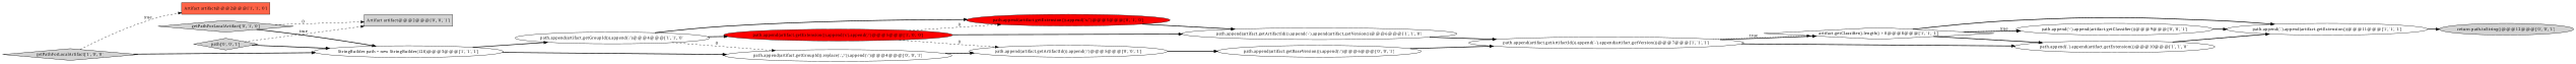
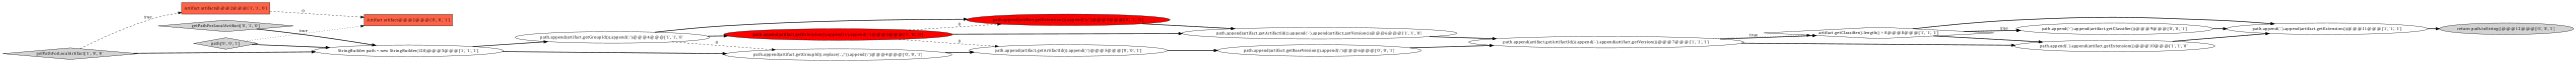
  digraph {
    fontname="PT Serif"
    rankdir=LR
    node [fillcolor=white fontname="PT Serif" shape=ellipse style=filled]
    edge [fontname="PT Serif" style=bold]
    n1 [label="path.append(artifact.getGroupId()).append('/')@@@4@@@['1', '1', '0']"]
    n2 [fillcolor=red label="path.append(artifact.getExtension()).append('s').append('/')@@@5@@@['1', '0', '0']"]
    n3 [fillcolor=red label="path.append(artifact.getExtension()).append(\"s/\")@@@5@@@['0', '1', '0']"]
    n4 [label="path.append(artifact.getGroupId().replace('.','/')).append('/')@@@4@@@['0', '0', '1']"]
    n5 [label="path.append(artifact.getArtifactId()).append('/')@@@5@@@['0', '0', '1']"]
    n6 [label="path.append(artifact.getArtifactId()).append('-').append(artifact.getVersion())@@@6@@@['1', '1', '0']"]
    n7 [label="path.append(artifact.getBaseVersion()).append('/')@@@6@@@['0', '0', '1']"]
    n8 [label="path.append(artifact.getArtifactId()).append('-').append(artifact.getVersion())@@@7@@@['1', '1', '1']"]
    n9 [fillcolor=tomato label="Artifact artifact@@@2@@@['1', '1', '0']" shape=box]
-   n10 [fillcolor=lightgray label="Artifact artifact@@@2@@@['0', '0', '1']" shape=box]
+   n10 [fillcolor=tomato label="Artifact artifact@@@2@@@['0', '0', '1']" shape=box]
    n11 [fillcolor=lightgray label="getPathForLocalArtifact['1', '0', '0']" shape=diamond]
    n12 [label="StringBuilder path = new StringBuilder(128)@@@3@@@['1', '1', '1']"]
    n13 [fillcolor=lightgray label="return path.toString()@@@12@@@['0', '0', '1']"]
    n14 [fillcolor=lightgray label="getPathForLocalArtifact['0', '1', '0']" shape=diamond]
    n15 [label="path.append('.').append(artifact.getExtension())@@@11@@@['1', '1', '1']"]
    n16 [label="artifact.getClassifier().length() > 0@@@8@@@['1', '1', '1']" shape=diamond]
    n17 [label="path.append('.').append(artifact.getExtension())@@@10@@@['1', '1', '0']"]
    n18 [label="path.append('-').append(artifact.getClassifier())@@@9@@@['0', '0', '1']"]
    n19 [fillcolor=lightgray label="path['0', '0', '1']" shape=diamond]
    n1 -> n2
    n1 -> n3
    n1 -> n4 [label=0 style=dashed]
    n2 -> n3 [label=0 style=dashed]
    n2 -> n5 [label=0 style=dashed]
    n2 -> n6
    n3 -> n6
    n4 -> n5
    n5 -> n7
    n6 -> n8
    n7 -> n8
    n8 -> n16
    n8 -> n16 [label=true style=dotted]
    n8 -> n17
-   n14 -> n10 [label=0 style=dashed]
+   n9 -> n10 [label=0 style=dashed]
    n11 -> n9 [label=true style=dashed]
    n11 -> n12
    n12 -> n1
    n12 -> n4
    n14 -> n12
    n15 -> n13
    n16 -> n15
    n16 -> n17
    n16 -> n18 [label=true style=dotted]
    n16 -> n18
    n17 -> n15
    n18 -> n15
-   n19 -> n10 [label=true style=dashed]
+   n19 -> n10 [label=true style=dotted]
    n19 -> n12
  }
